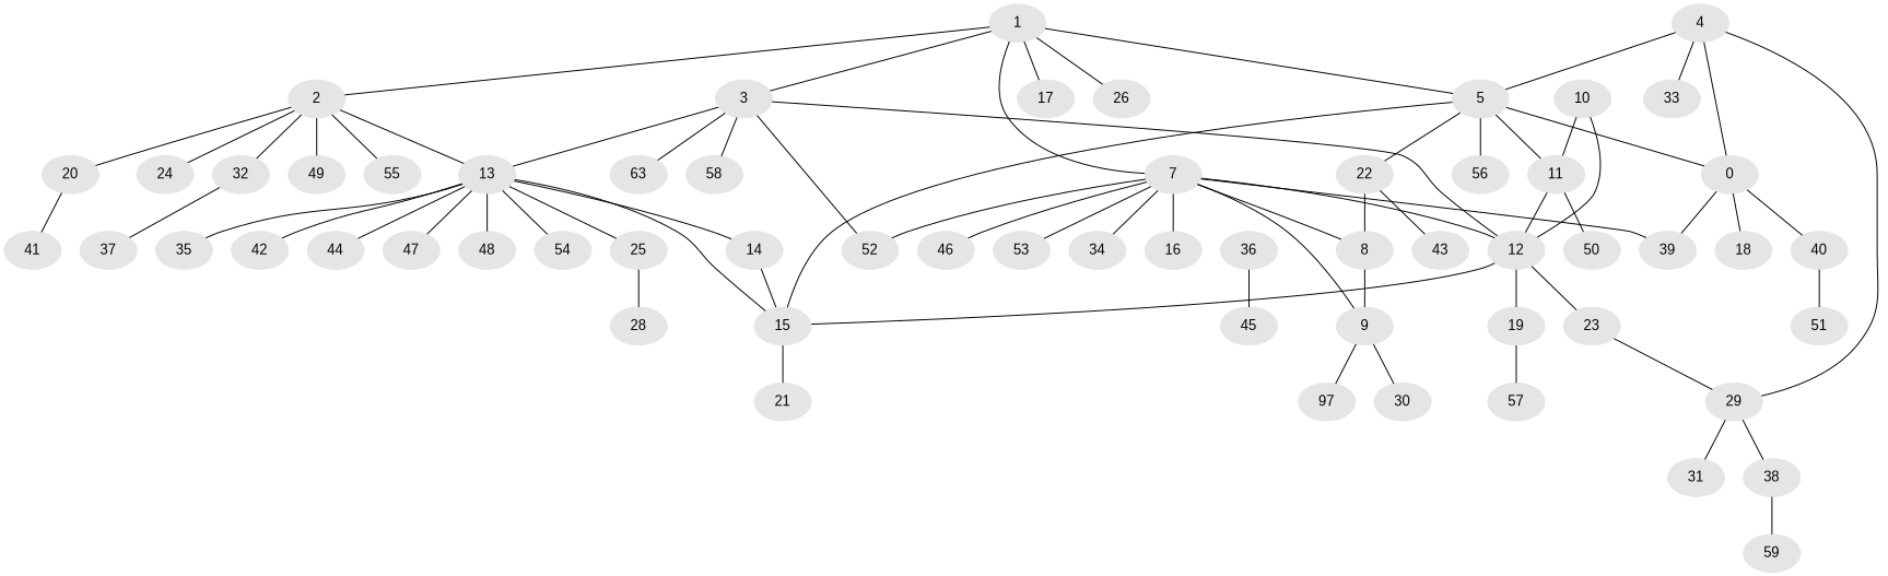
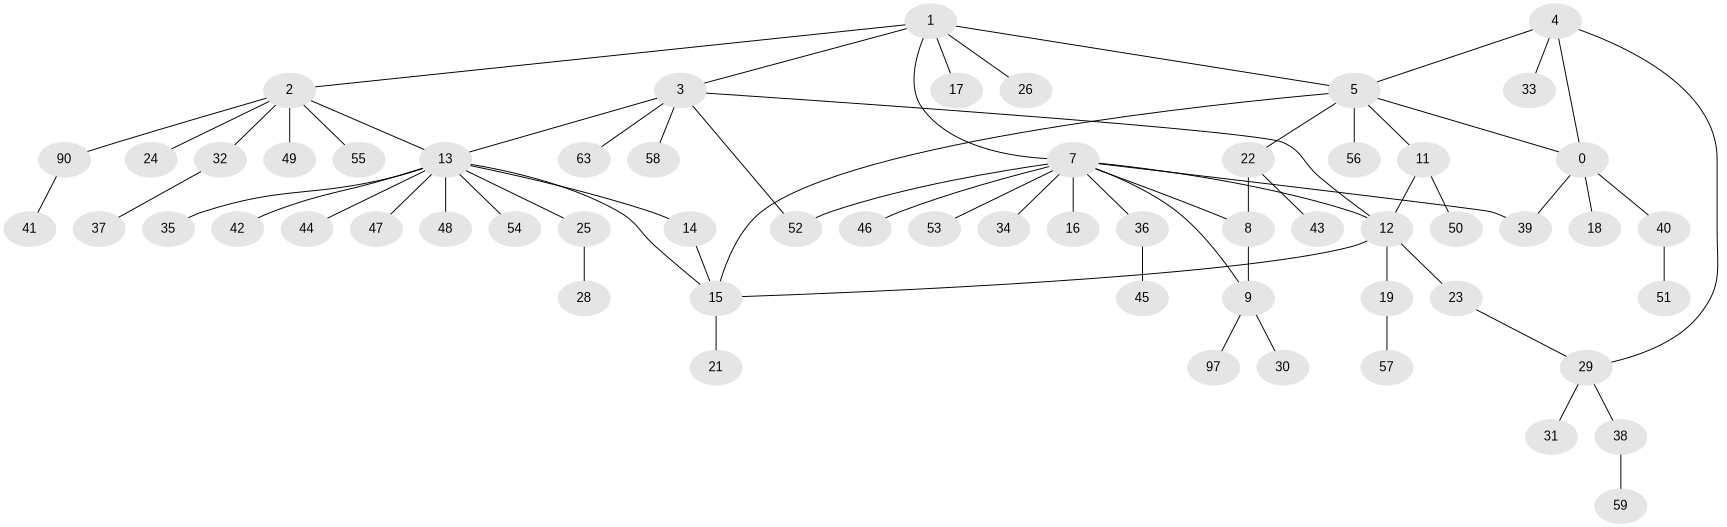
  graph {
    fontname="Liberation Sans"
    node [color=gray90 fontname="Liberation Sans" style=filled]
    edge [fontname="Liberation Sans"]
    1
    2
    3
    5
    7
    17
    26
-   20
+   20 [label=90]
    24
    32
    49
    55
    13
    12
    52
    58
    n17 [label=63]
    n18 [label=0]
    11
    15
    22
    56
    8
    39
    9
    16
    34
    36
    46
    53
    41
    37
    19
    23
    14
    25
    35
    42
    44
    47
    48
    54
    4
    29
    33
    18
    40
    31
    38
    50
    21
    43
    51
    n54 [label=97]
    30
    45
-   10
    57
    28
    59
    1 -- 2
    1 -- 3
    1 -- 5
    1 -- 7
    1 -- 17
    1 -- 26
    2 -- 20
    2 -- 24
    2 -- 32
    2 -- 49
    2 -- 55
    2 -- 13
    3 -- 13
    3 -- 12
    3 -- 52
    3 -- 58
    3 -- n17
    5 -- n18
    5 -- 11
    5 -- 15
    5 -- 22
    5 -- 56
    7 -- 12
    7 -- 52
    7 -- 8
    7 -- 39
    7 -- 9
    7 -- 16
    7 -- 34
+   7 -- 36
    7 -- 46
    7 -- 53
    20 -- 41
    32 -- 37
    13 -- 15
    13 -- 14
    13 -- 25
    13 -- 35
    13 -- 42
    13 -- 44
    13 -- 47
    13 -- 48
    13 -- 54
    12 -- 15
    12 -- 19
    12 -- 23
    n18 -- 39
    n18 -- 18
    n18 -- 40
    11 -- 12
    11 -- 50
    15 -- 21
    22 -- 8
    22 -- 43
    8 -- 9
    9 -- n54
    9 -- 30
    36 -- 45
    19 -- 57
    23 -- 29
    14 -- 15
    25 -- 28
    4 -- 5
    4 -- n18
    4 -- 29
    4 -- 33
    29 -- 31
    29 -- 38
    40 -- 51
    38 -- 59
-   10 -- 12
-   10 -- 11
  }
